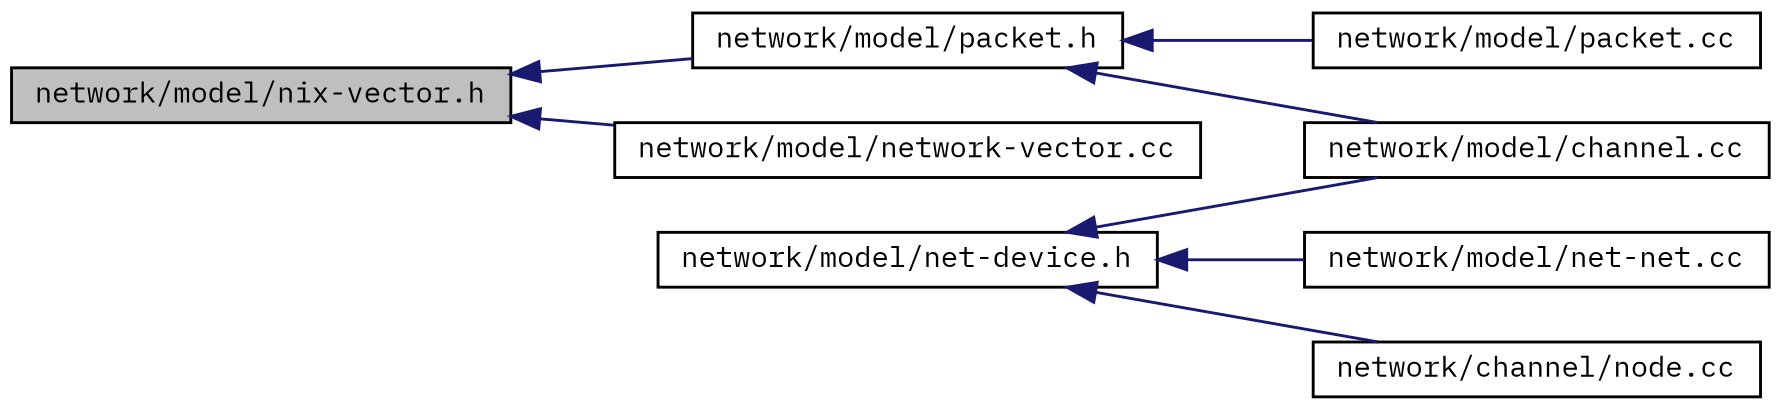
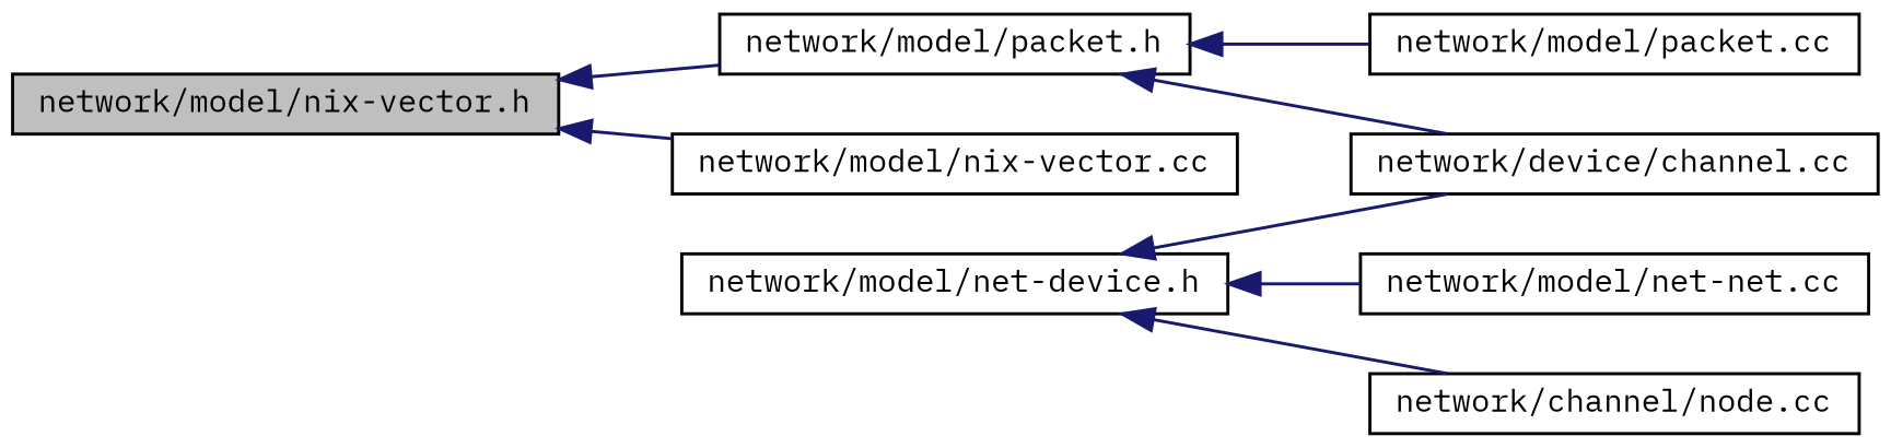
  digraph {
    fontname="IBM Plex Mono"
    rankdir=LR
    node [color=black fillcolor=white fontname="IBM Plex Mono" fontsize=10 shape=record style=filled]
    edge [color=midnightblue dir=back fontname="IBM Plex Mono" fontsize=10 labelfontname=Helvetica labelfontsize=10 style=solid]
    n1 [fillcolor=grey75 fontcolor=black height=0.2 label="network/model/nix-vector.h" width=0.4]
    n2 [height=0.2 label="network/model/packet.h" width=0.4]
-   n3 [height=0.2 label="network/model/network-vector.cc" width=0.4]
+   n3 [height=0.2 label="network/model/nix-vector.cc" width=0.4]
    n4 [height=0.2 label="network/model/packet.cc" width=0.4]
-   n5 [height=0.2 label="network/model/channel.cc" width=0.4]
+   n5 [height=0.2 label="network/device/channel.cc" width=0.4]
    n6 [height=0.2 label="network/model/net-device.h" width=0.4]
    n7 [height=0.2 label="network/model/net-net.cc" width=0.4]
    n8 [height=0.2 label="network/channel/node.cc" width=0.4]
    n1 -> n2
    n1 -> n3
    n2 -> n4
    n2 -> n5
    n6 -> n5
    n6 -> n7
    n6 -> n8
  }
